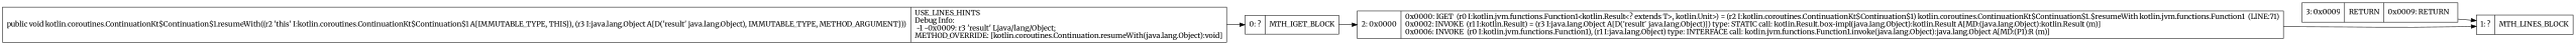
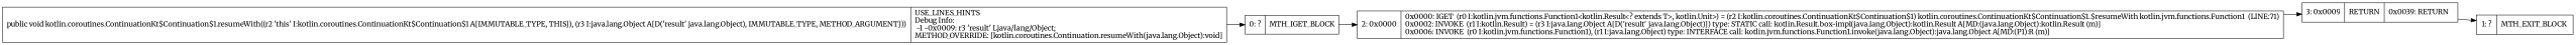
  digraph {
    fontname=Merriweather
    rankdir=LR
    node [fontname=Merriweather shape=record]
    edge [fontname=Merriweather]
    n1 [label="{0\:\ ?|MTH_IGET_BLOCK\l}"]
    n2 [label="{2\:\ 0x0000|0x0000: IGET  (r0 I:kotlin.jvm.functions.Function1\<kotlin.Result\<? extends T\>, kotlin.Unit\>) = (r2 I:kotlin.coroutines.ContinuationKt$Continuation$1) kotlin.coroutines.ContinuationKt$Continuation$1.$resumeWith kotlin.jvm.functions.Function1  (LINE:71)\l0x0002: INVOKE  (r1 I:kotlin.Result) = (r3 I:java.lang.Object A[D('result' java.lang.Object)]) type: STATIC call: kotlin.Result.box\-impl(java.lang.Object):kotlin.Result A[MD:(java.lang.Object):kotlin.Result (m)]\l0x0006: INVOKE  (r0 I:kotlin.jvm.functions.Function1), (r1 I:java.lang.Object) type: INTERFACE call: kotlin.jvm.functions.Function1.invoke(java.lang.Object):java.lang.Object A[MD:(P1):R (m)]\l}"]
-   n3 [label="{3\:\ 0x0009|RETURN\l|0x0009: RETURN   \l}"]
-   n4 [label="{1\:\ ?|MTH_LINES_BLOCK\l}"]
+   n3 [label="{3\:\ 0x0009|RETURN\l|0x0039: RETURN   \l}"]
+   n4 [label="{1\:\ ?|MTH_EXIT_BLOCK\l}"]
    n5 [label="{public void kotlin.coroutines.ContinuationKt$Continuation$1.resumeWith((r2 'this' I:kotlin.coroutines.ContinuationKt$Continuation$1 A[IMMUTABLE_TYPE, THIS]), (r3 I:java.lang.Object A[D('result' java.lang.Object), IMMUTABLE_TYPE, METHOD_ARGUMENT]))  | USE_LINES_HINTS\lDebug Info:\l  \-1 \-0x0009: r3 'result' Ljava\/lang\/Object;\lMETHOD_OVERRIDE: [kotlin.coroutines.Continuation.resumeWith(java.lang.Object):void]\l}"]
    n1 -> n2
-   n2 -> n4
+   n2 -> n3
    n3 -> n4
    n5 -> n1
  }
